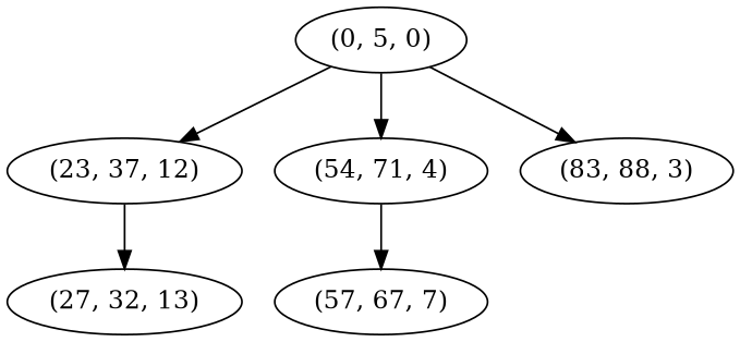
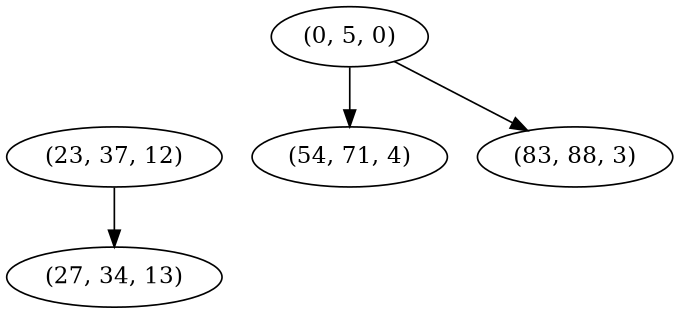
  digraph {
    n1 [label="(0, 5, 0)"]
    "(23, 37, 12)"
    "(54, 71, 4)"
    "(83, 88, 3)"
-   "(27, 34, 13)" [label="(27, 32, 13)"]
-   "(57, 67, 7)"
-   n1 -> "(23, 37, 12)"
+   "(27, 34, 13)"
    n1 -> "(54, 71, 4)"
    n1 -> "(83, 88, 3)"
    "(23, 37, 12)" -> "(27, 34, 13)"
-   "(54, 71, 4)" -> "(57, 67, 7)"
  }
